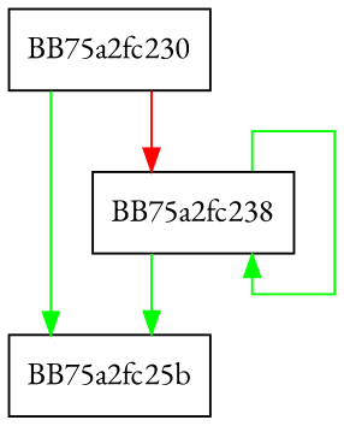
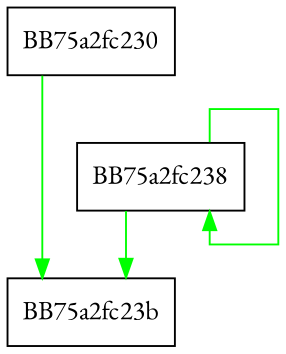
  digraph {
    fontname="EB Garamond"
    splines=ortho
    node [fontname="EB Garamond" shape=box]
    edge [color=green fontname="EB Garamond"]
    BB75a2fc230
-   BB75a2fc25b
+   BB75a2fc25b [label=BB75a2fc23b]
    BB75a2fc238
    BB75a2fc230 -> BB75a2fc25b
-   BB75a2fc230 -> BB75a2fc238 [color=red]
    BB75a2fc238 -> BB75a2fc25b
    BB75a2fc238 -> BB75a2fc238
  }
